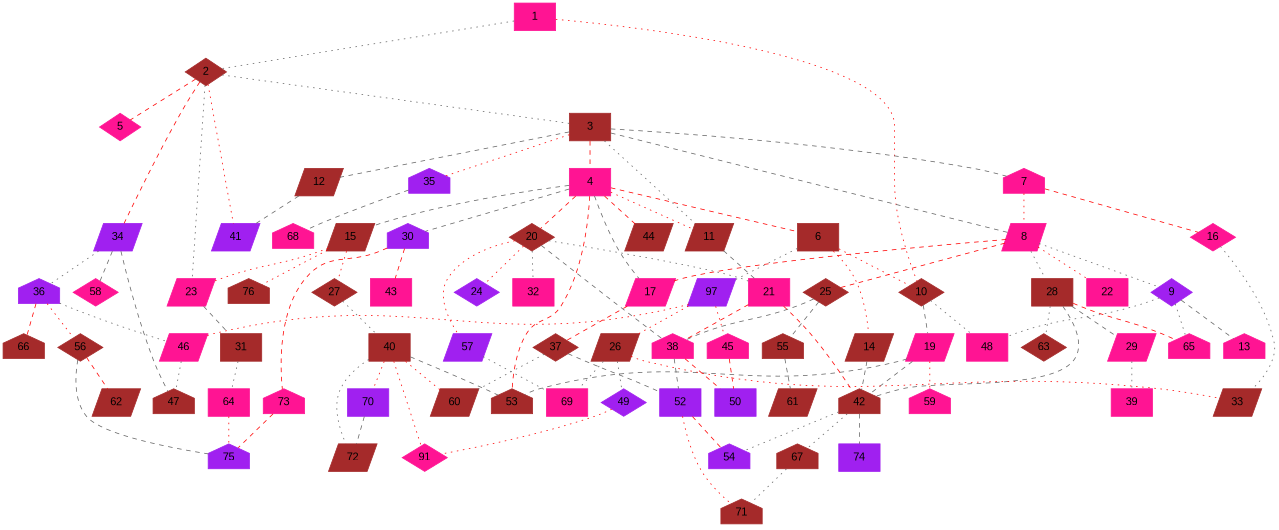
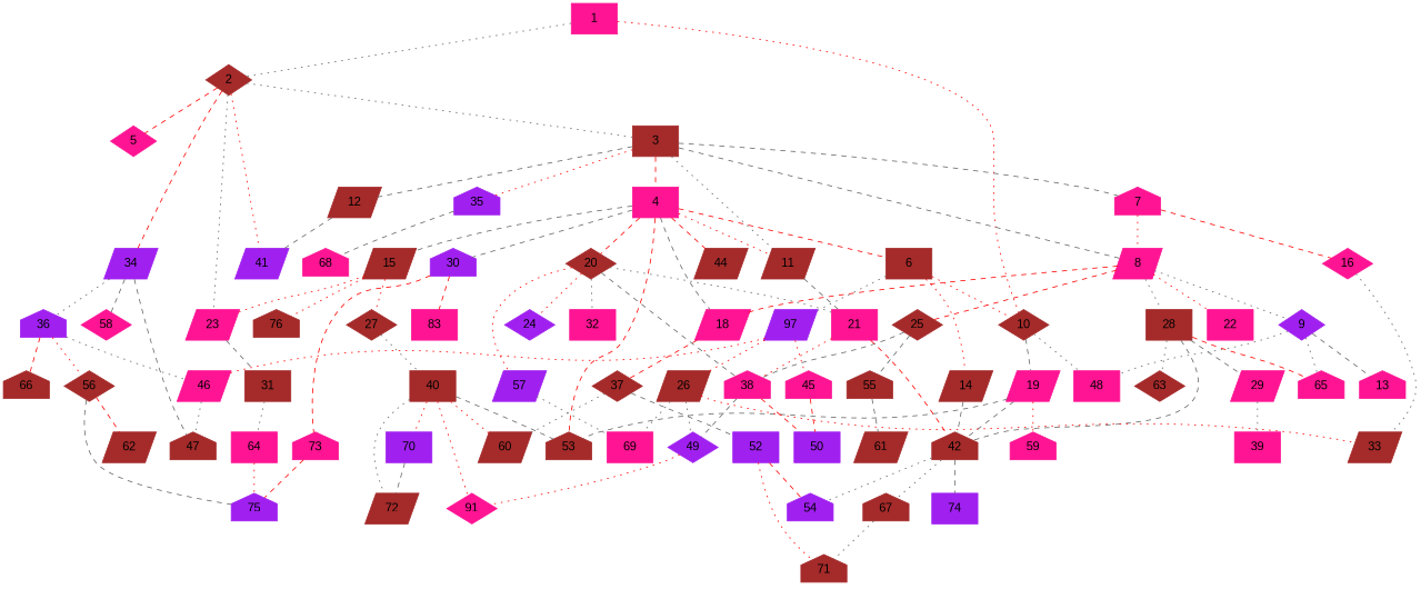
  graph {
    fontname="Liberation Sans"
    node [color=brown fontname="Liberation Sans" shape=parallelogram style=filled]
    edge [color=gray40 fontname="Liberation Sans" style=dotted]
    1 [color=deeppink shape=box]
    2 [shape=diamond]
    10 [shape=diamond]
    3 [shape=box]
    5 [color=deeppink shape=diamond]
    23 [color=deeppink]
    34 [color=purple]
    41 [color=purple]
    48 [color=deeppink shape=box]
    19 [color=deeppink]
    4 [color=deeppink shape=box]
    7 [color=deeppink shape=house]
    8 [color=deeppink]
    11
    12
    35 [color=purple shape=house]
    31 [shape=box]
    36 [color=purple shape=house]
    47 [shape=house]
    58 [color=deeppink shape=diamond]
    6 [shape=box]
    15
-   18 [color=deeppink label=17]
+   18 [color=deeppink]
    20 [shape=diamond]
    30 [color=purple shape=house]
    44
    53 [shape=house]
    16 [color=deeppink shape=diamond]
    9 [color=purple shape=diamond]
    22 [color=deeppink shape=box]
    25 [shape=diamond]
    28 [shape=box]
    21 [color=deeppink shape=box]
    68 [color=deeppink shape=house]
    14
    n36 [color=purple label=97]
    27 [shape=diamond]
    76 [shape=house]
    37 [shape=diamond]
    24 [color=purple shape=diamond]
    32 [color=deeppink shape=box]
    38 [color=deeppink shape=house]
    57 [color=purple]
-   43 [color=deeppink shape=box]
+   43 [color=deeppink shape=box label=83]
    73 [color=deeppink shape=house]
    42 [shape=house]
    26
    45 [color=deeppink shape=house]
    46 [color=deeppink]
    33
    13 [color=deeppink shape=house]
    65 [color=deeppink shape=house]
    55 [shape=house]
    29 [color=deeppink]
    63 [shape=diamond]
    59 [color=deeppink shape=house]
    54 [color=purple shape=house]
    67 [shape=house]
    74 [color=purple shape=box]
    40 [shape=box]
    49 [color=purple shape=diamond]
    69 [color=deeppink shape=box]
    50 [color=purple shape=box]
    52 [color=purple shape=box]
    60
    64 [color=deeppink shape=box]
    61
    n68 [color=deeppink label=91 shape=diamond]
    70 [color=purple shape=box]
    72
    39 [color=deeppink shape=box]
    75 [color=purple shape=house]
    56 [shape=diamond]
    66 [shape=house]
    62
    71 [shape=house]
    1 -- 2
    1 -- 10 [color=red]
    2 -- 3
    2 -- 5 [color=red style=dashed]
    2 -- 23
    2 -- 34 [color=red style=dashed]
    2 -- 41 [color=red]
    10 -- 48
    10 -- 19 [style=dashed]
    3 -- 4 [color=red style=dashed]
    3 -- 7 [style=dashed]
    3 -- 8 [style=dashed]
    3 -- 11
    3 -- 12 [style=dashed]
    3 -- 35 [color=red]
    23 -- 31 [style=dashed]
    34 -- 36
    34 -- 47 [style=dashed]
    34 -- 58 [style=dashed]
    19 -- 53 [style=dashed]
    19 -- 42 [style=dashed]
    19 -- 59 [color=red]
    4 -- 11 [color=red]
    4 -- 6 [color=red style=dashed]
    4 -- 15 [style=dashed]
    4 -- 18 [style=dashed]
    4 -- 20 [color=red style=dashed]
    4 -- 30 [style=dashed]
    4 -- 44 [color=red style=dashed]
    4 -- 53 [color=red style=dashed]
    7 -- 8 [color=red]
    7 -- 16 [color=red style=dashed]
    8 -- 18 [color=red style=dashed]
    8 -- 9
    8 -- 22 [color=red]
    8 -- 25 [color=red style=dashed]
    8 -- 28
    11 -- 21 [style=dashed]
    12 -- 41 [style=dashed]
    35 -- 68 [style=dashed]
    31 -- 64
    36 -- 46
    36 -- 56 [color=red]
    36 -- 66 [color=red style=dashed]
    6 -- 10 [color=red]
    6 -- 14 [color=red]
    6 -- n36
    15 -- 23 [color=red]
    15 -- 27 [color=red]
    15 -- 76 [color=red]
    18 -- 37 [color=red style=dashed]
    20 -- 21
    20 -- 24 [color=red]
    20 -- 32
    20 -- 38 [style=dashed]
    20 -- 57 [color=red]
    30 -- 43 [color=red style=dashed]
    30 -- 73 [color=red style=dashed]
    16 -- 33
    9 -- 48
    9 -- 13 [style=dashed]
    9 -- 65
    25 -- 38 [style=dashed]
    25 -- 55 [style=dashed]
    28 -- 42 [style=dashed]
    28 -- 65 [color=red style=dashed]
    28 -- 29 [style=dashed]
    28 -- 63
-   21 -- 38 [color=red style=dashed]
+   21 -- 38 [color=red]
    21 -- 42 [color=red style=dashed]
    14 -- 42 [style=dashed]
    n36 -- 26 [color=red]
    n36 -- 45 [color=red]
    n36 -- 46 [color=red]
    27 -- 40
    37 -- 52 [style=dashed]
    37 -- 60
    38 -- 50 [color=red style=dashed]
-   38 -- 52 [style=dashed]
+   38 -- 49 [style=dashed]
    57 -- 69
    73 -- 75 [color=red style=dashed]
    42 -- 54
    42 -- 67
    42 -- 74 [style=dashed]
    26 -- 33 [color=red]
    26 -- 49
    26 -- 69
    45 -- 50 [color=red style=dashed]
    46 -- 47
    55 -- 61 [style=dashed]
    29 -- 39
    67 -- 71
    40 -- 53 [style=dashed]
    40 -- 60 [color=red]
    40 -- n68 [color=red]
    40 -- 70 [color=red]
    40 -- 72
    49 -- n68 [color=red]
    52 -- 54 [color=red style=dashed]
    52 -- 71 [color=red]
    64 -- 75 [color=red]
    70 -- 72 [style=dashed]
    56 -- 75 [style=dashed]
    56 -- 62 [color=red style=dashed]
  }
